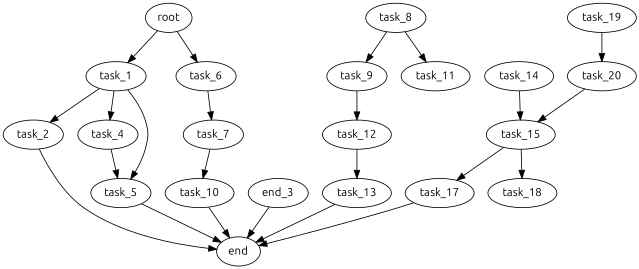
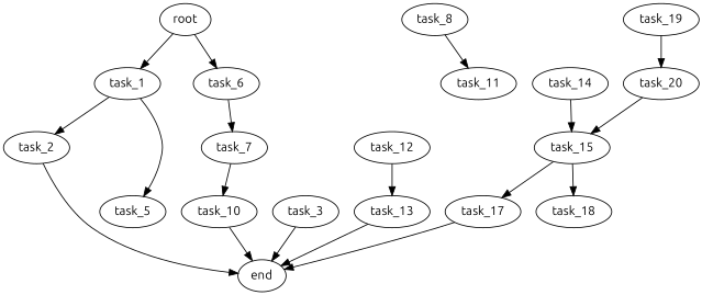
  digraph {
    fontname=Ubuntu
    node [fontname=Ubuntu]
    edge [fontname=Ubuntu]
    root
    task_1
    task_6
    task_2
-   task_4
    task_5
    end
-   task_3 [label=end_3]
+   task_3
    task_7
    task_10
    task_8
-   task_9
    task_11
    task_12
    task_13
    task_14
    task_15
    task_17
    task_18
    task_19
    task_20
    root -> task_1
    root -> task_6
    task_1 -> task_2
-   task_1 -> task_4
    task_1 -> task_5
    task_6 -> task_7
    task_2 -> end
-   task_4 -> task_5
-   task_5 -> end
    task_3 -> end
    task_7 -> task_10
    task_10 -> end
-   task_8 -> task_9
    task_8 -> task_11
-   task_9 -> task_12
    task_12 -> task_13
    task_13 -> end
    task_14 -> task_15
    task_15 -> task_17
    task_15 -> task_18
    task_17 -> end
    task_19 -> task_20
    task_20 -> task_15
  }
